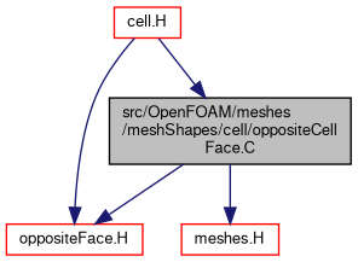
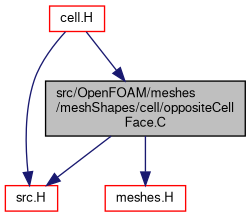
  digraph {
    node [color=red fontname=FreeSans fontsize=10 shape=record]
    edge [color=midnightblue fontname=FreeSans fontsize=10 labelfontname=FreeSans labelfontsize=10 style=solid]
    n1 [color=black fillcolor=grey75 fontcolor=black height=0.2 label="src/OpenFOAM/meshes\l/meshShapes/cell/oppositeCell\lFace.C" style=filled width=0.4]
-   n2 [height=0.2 label="oppositeFace.H" width=0.4]
+   n2 [height=0.2 label="src.H" width=0.4]
    n3 [height=0.2 label="meshes.H" width=0.4]
    n4 [height=0.2 label="cell.H" width=0.4]
    n1 -> n2
    n1 -> n3
    n4 -> n1
    n4 -> n2
  }
